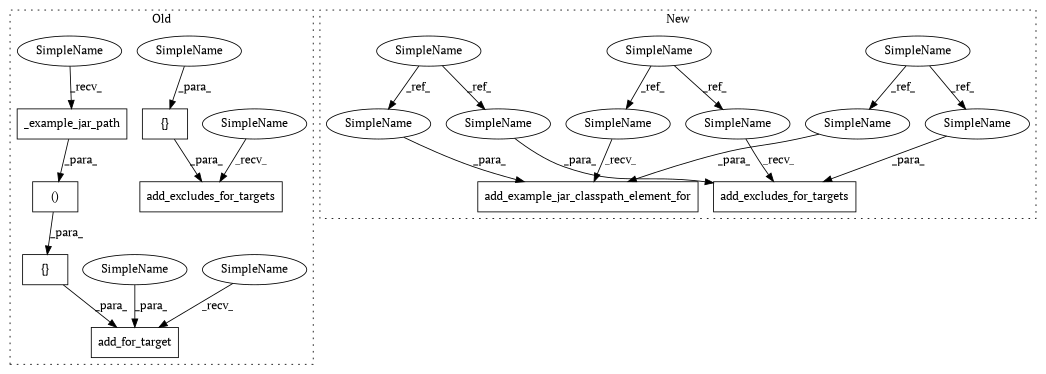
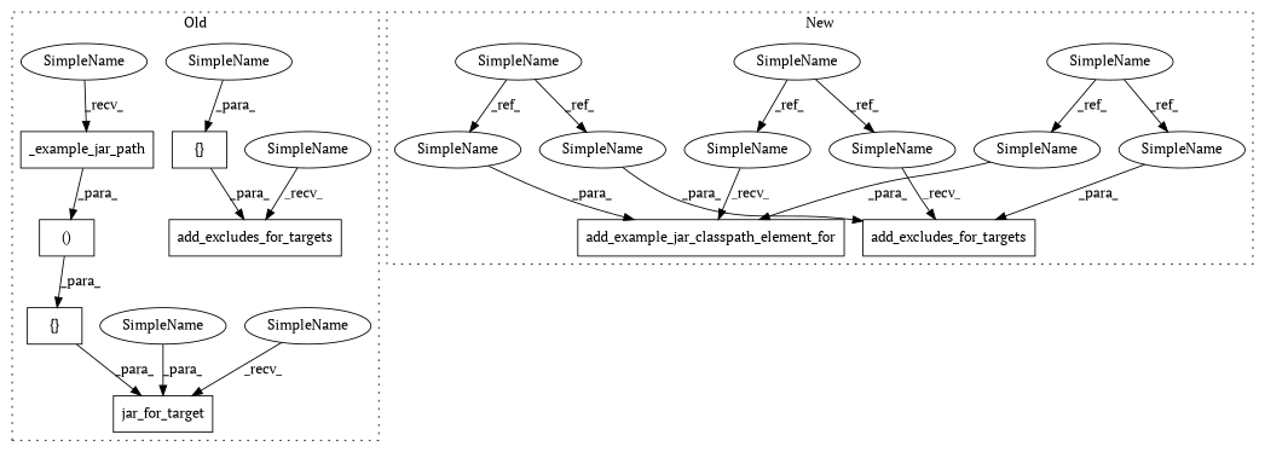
  digraph {
    fontname="PT Serif"
    node [a=42 fontname="PT Serif" l=4 shape=ellipse]
    edge [fontname="PT Serif"]
-   n1 [a=32 l="15,1" label=add_for_target s="8912,8995" shape=box]
+   n1 [a=32 l="15,1" label=jar_for_target s="8912,8995" shape=box]
    n2 [a=32 l="25,1" label=add_excludes_for_targets s="9020,9069" shape=box]
    n3 [a=4 l="1,1" label="{}" s="9054,9068" shape=box]
    n4 [a=106 l=46 label="()" s=8947 shape=box]
    n5 [a=4 l="6,2" label="{}" s="8941,8993" shape=box]
    n6 [a=32 l=19 label=_example_jar_path s=8974 shape=box]
    n7 [l=17 label=SimpleName s=8894]
    n8 [l=17 label=SimpleName s=9002]
    n9 [label=SimpleName s=8927]
    n10 [label=SimpleName s=9055]
    n11 [label=SimpleName s=8969]
    n12 [a=32 l="25,1" label=add_excludes_for_targets s="9468,9524" shape=box]
    n13 [l=17 label=SimpleName s=9348]
    n14 [label=SimpleName s=9283]
    n15 [label=SimpleName s=9080]
    n16 [a=32 l="38,1" label=add_example_jar_classpath_element_for s="9396,9456" shape=box]
    n17 [l=17 label=SimpleName s=9434]
    n18 [l=17 label=SimpleName s=9493]
    n19 [label=SimpleName s=9391]
    n20 [label=SimpleName s=9463]
    n21 [label=SimpleName s=9520]
    n22 [label=SimpleName s=9452]
    subgraph cluster_1 {
      label=Old
      style=dotted
      n1
      n2
      n3
      n4
      n5
      n6
      n7
      n8
      n9
      n10
      n11
    }
    subgraph cluster_2 {
      label=New
      style=dotted
      n12
      n13
      n14
      n15
      n16
      n17
      n18
      n19
      n20
      n21
      n22
    }
    n3 -> n2 [label=_para_]
    n4 -> n5 [label=_para_]
    n5 -> n1 [label=_para_]
    n6 -> n4 [label=_para_]
    n7 -> n1 [label=_recv_]
    n8 -> n2 [label=_recv_]
    n9 -> n1 [label=_para_]
    n10 -> n3 [label=_para_]
    n11 -> n6 [label=_recv_]
    n13 -> n17 [label=_ref_]
    n13 -> n18 [label=_ref_]
    n14 -> n21 [label=_ref_]
    n14 -> n22 [label=_ref_]
    n15 -> n19 [label=_ref_]
    n15 -> n20 [label=_ref_]
    n17 -> n16 [label=_para_]
    n18 -> n12 [label=_para_]
    n19 -> n16 [label=_recv_]
    n20 -> n12 [label=_recv_]
    n21 -> n12 [label=_para_]
    n22 -> n16 [label=_para_]
  }
